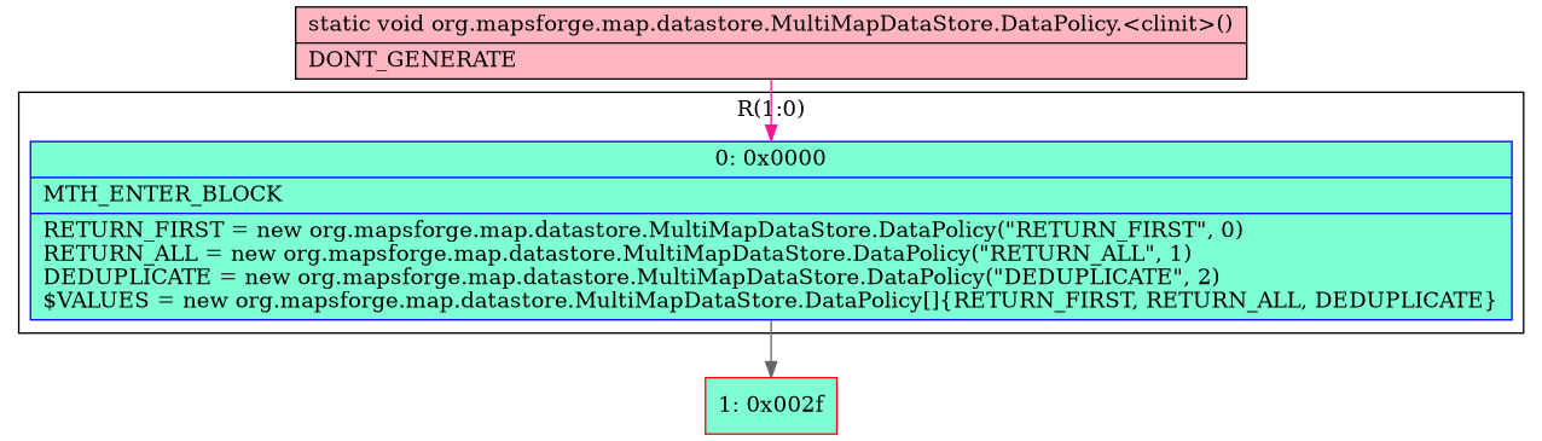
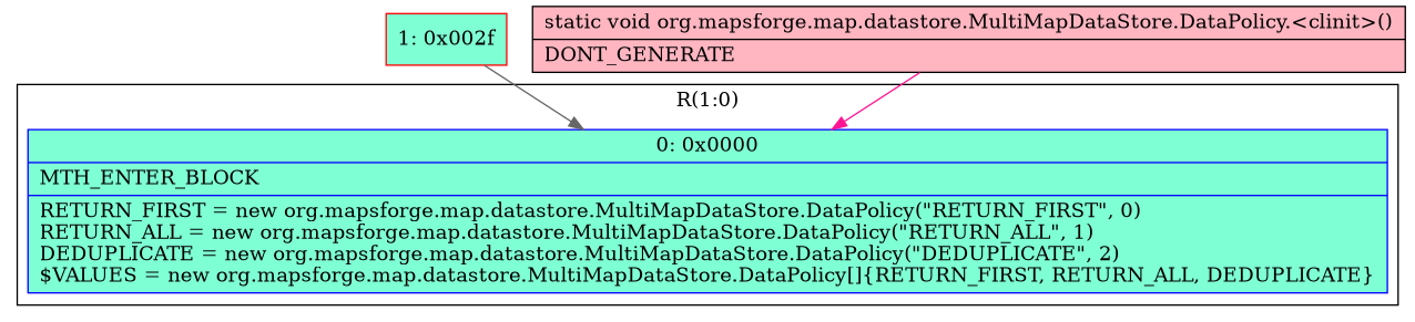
  digraph {
    node [shape=record style=filled fillcolor=aquamarine]
    n1 [color=blue label="{0\:\ 0x0000|MTH_ENTER_BLOCK\l|RETURN_FIRST = new org.mapsforge.map.datastore.MultiMapDataStore.DataPolicy(\"RETURN_FIRST\", 0)\lRETURN_ALL = new org.mapsforge.map.datastore.MultiMapDataStore.DataPolicy(\"RETURN_ALL\", 1)\lDEDUPLICATE = new org.mapsforge.map.datastore.MultiMapDataStore.DataPolicy(\"DEDUPLICATE\", 2)\l$VALUES = new org.mapsforge.map.datastore.MultiMapDataStore.DataPolicy[]\{RETURN_FIRST, RETURN_ALL, DEDUPLICATE\}\l}"]
    n2 [color=red label="{1\:\ 0x002f}"]
    n3 [label="{static void org.mapsforge.map.datastore.MultiMapDataStore.DataPolicy.\<clinit\>()  | DONT_GENERATE\l}" fillcolor=lightpink]
    subgraph cluster_1 {
      label="R(1:0)"
      n1
    }
-   n1 -> n2 [color=gray40]
+   n2 -> n1 [color=gray40]
    n3 -> n1 [color=deeppink]
  }
